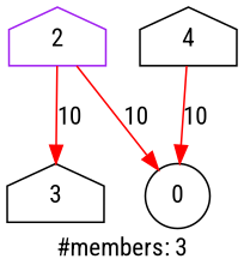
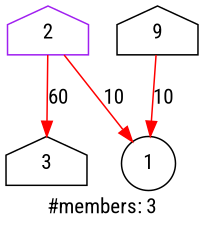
  digraph {
    fontname="Roboto Condensed"
    label="#members: 3"
    rank=same
    node [color=black fontname="Roboto Condensed" shape=house]
    edge [color=red fontname="Roboto Condensed" interval=10]
-   n1 [label=0 shape=circle]
+   n1 [label=1 shape=circle]
    n2 [color=purple label=2]
    n3 [label=3]
-   n4 [label=4]
+   n4 [label=9]
    n2 -> n1 [label=10]
-   n2 -> n3 [label=10]
+   n2 -> n3 [label=60]
    n4 -> n1 [label=10]
  }
